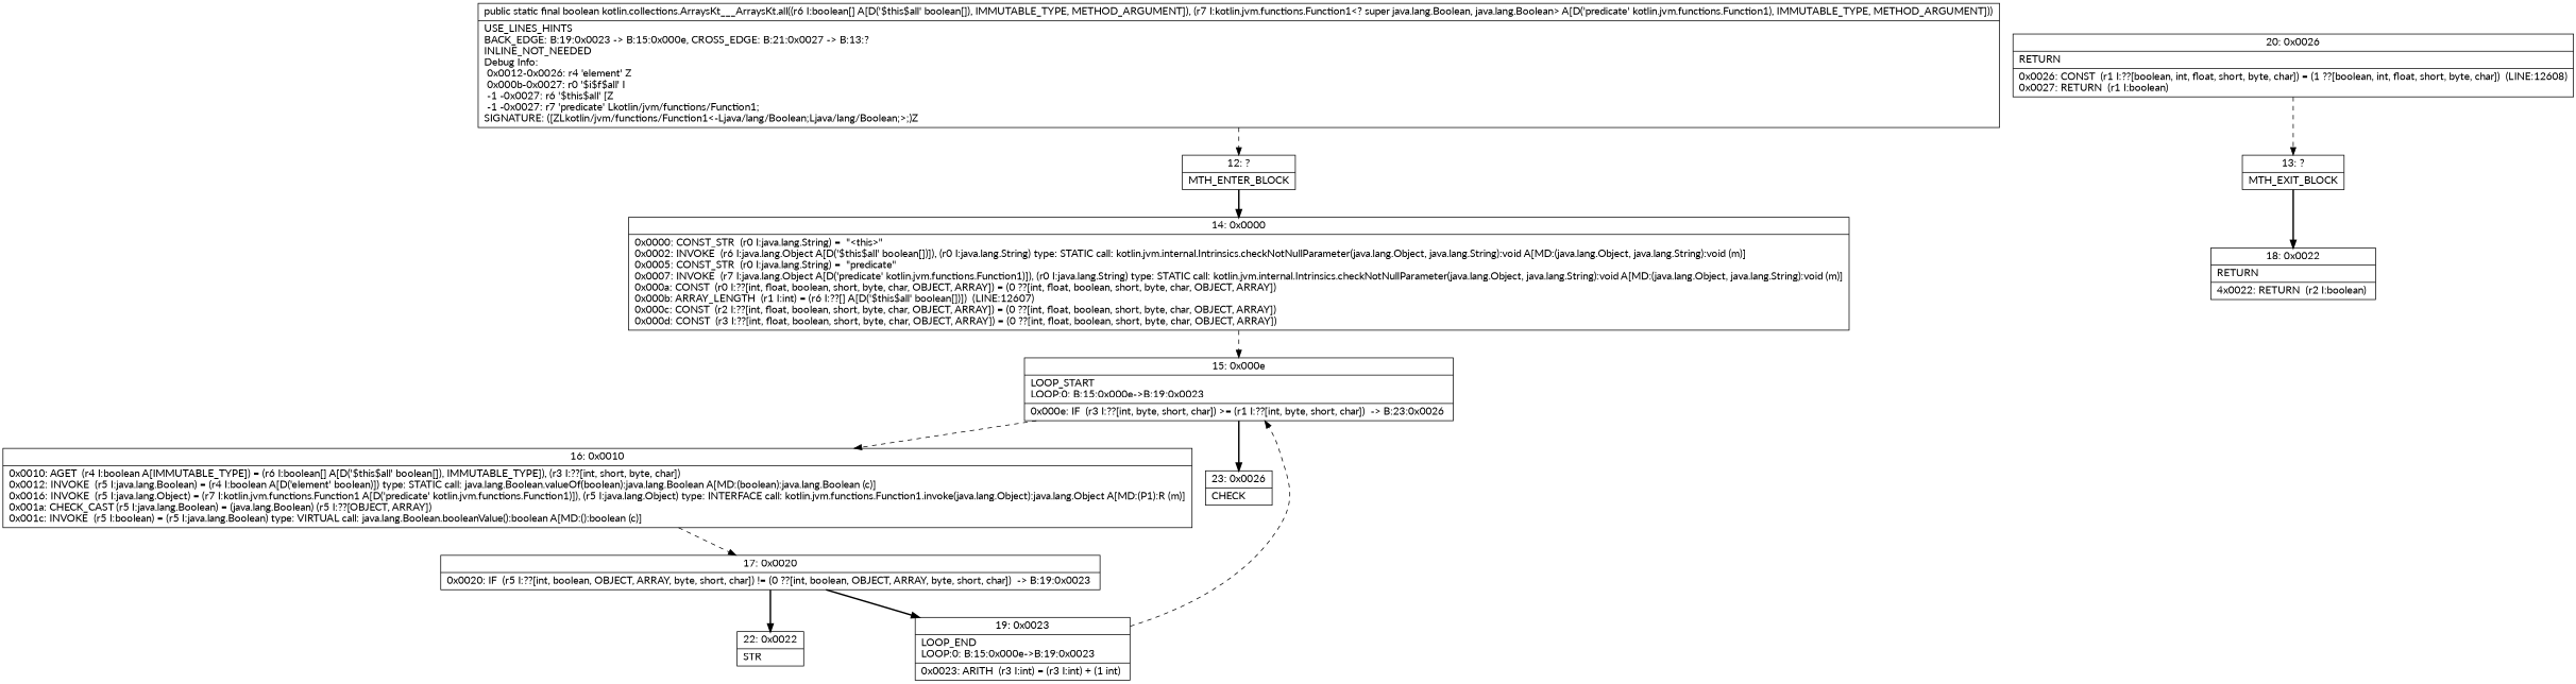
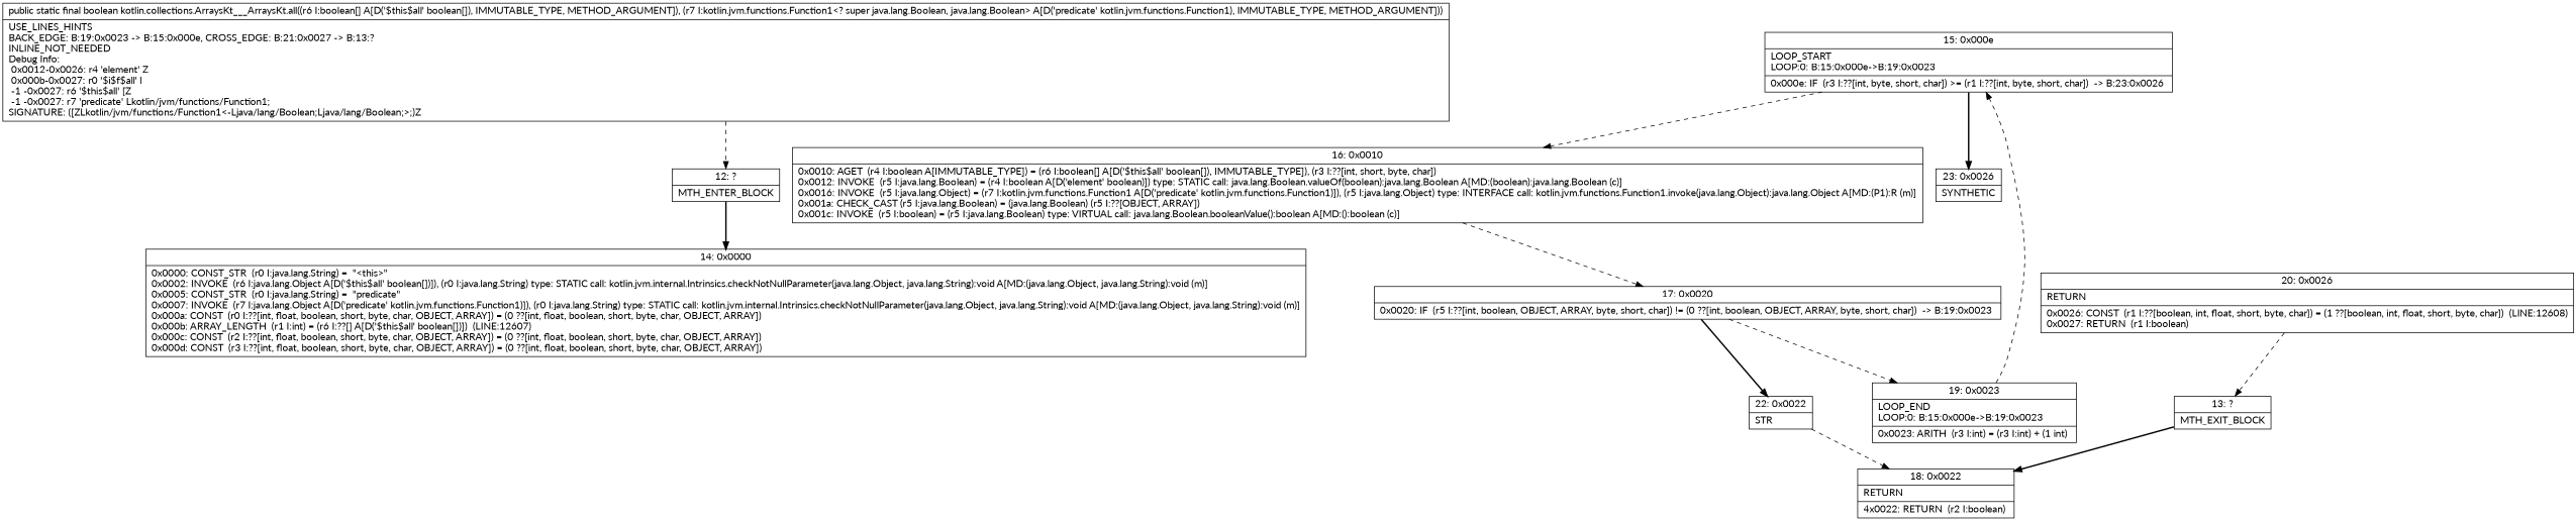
  digraph {
    fontname=Lato
    node [fontname=Lato shape=record]
    edge [fontname=Lato style=dashed]
    n1 [label="{12\:\ ?|MTH_ENTER_BLOCK\l}"]
    n2 [label="{14\:\ 0x0000|0x0000: CONST_STR  (r0 I:java.lang.String) =  \"\<this\>\" \l0x0002: INVOKE  (r6 I:java.lang.Object A[D('$this$all' boolean[])]), (r0 I:java.lang.String) type: STATIC call: kotlin.jvm.internal.Intrinsics.checkNotNullParameter(java.lang.Object, java.lang.String):void A[MD:(java.lang.Object, java.lang.String):void (m)]\l0x0005: CONST_STR  (r0 I:java.lang.String) =  \"predicate\" \l0x0007: INVOKE  (r7 I:java.lang.Object A[D('predicate' kotlin.jvm.functions.Function1)]), (r0 I:java.lang.String) type: STATIC call: kotlin.jvm.internal.Intrinsics.checkNotNullParameter(java.lang.Object, java.lang.String):void A[MD:(java.lang.Object, java.lang.String):void (m)]\l0x000a: CONST  (r0 I:??[int, float, boolean, short, byte, char, OBJECT, ARRAY]) = (0 ??[int, float, boolean, short, byte, char, OBJECT, ARRAY]) \l0x000b: ARRAY_LENGTH  (r1 I:int) = (r6 I:??[] A[D('$this$all' boolean[])])  (LINE:12607)\l0x000c: CONST  (r2 I:??[int, float, boolean, short, byte, char, OBJECT, ARRAY]) = (0 ??[int, float, boolean, short, byte, char, OBJECT, ARRAY]) \l0x000d: CONST  (r3 I:??[int, float, boolean, short, byte, char, OBJECT, ARRAY]) = (0 ??[int, float, boolean, short, byte, char, OBJECT, ARRAY]) \l}"]
    n3 [label="{15\:\ 0x000e|LOOP_START\lLOOP:0: B:15:0x000e\-\>B:19:0x0023\l|0x000e: IF  (r3 I:??[int, byte, short, char]) \>= (r1 I:??[int, byte, short, char])  \-\> B:23:0x0026 \l}"]
    n4 [label="{16\:\ 0x0010|0x0010: AGET  (r4 I:boolean A[IMMUTABLE_TYPE]) = (r6 I:boolean[] A[D('$this$all' boolean[]), IMMUTABLE_TYPE]), (r3 I:??[int, short, byte, char]) \l0x0012: INVOKE  (r5 I:java.lang.Boolean) = (r4 I:boolean A[D('element' boolean)]) type: STATIC call: java.lang.Boolean.valueOf(boolean):java.lang.Boolean A[MD:(boolean):java.lang.Boolean (c)]\l0x0016: INVOKE  (r5 I:java.lang.Object) = (r7 I:kotlin.jvm.functions.Function1 A[D('predicate' kotlin.jvm.functions.Function1)]), (r5 I:java.lang.Object) type: INTERFACE call: kotlin.jvm.functions.Function1.invoke(java.lang.Object):java.lang.Object A[MD:(P1):R (m)]\l0x001a: CHECK_CAST (r5 I:java.lang.Boolean) = (java.lang.Boolean) (r5 I:??[OBJECT, ARRAY]) \l0x001c: INVOKE  (r5 I:boolean) = (r5 I:java.lang.Boolean) type: VIRTUAL call: java.lang.Boolean.booleanValue():boolean A[MD:():boolean (c)]\l}"]
-   n5 [label="{23\:\ 0x0026|CHECK\l}"]
+   n5 [label="{23\:\ 0x0026|SYNTHETIC\l}"]
    n6 [label="{17\:\ 0x0020|0x0020: IF  (r5 I:??[int, boolean, OBJECT, ARRAY, byte, short, char]) != (0 ??[int, boolean, OBJECT, ARRAY, byte, short, char])  \-\> B:19:0x0023 \l}"]
    n7 [label="{19\:\ 0x0023|LOOP_END\lLOOP:0: B:15:0x000e\-\>B:19:0x0023\l|0x0023: ARITH  (r3 I:int) = (r3 I:int) + (1 int) \l}"]
    n8 [label="{22\:\ 0x0022|STR\l}"]
    n9 [label="{18\:\ 0x0022|RETURN\l|4x0022: RETURN  (r2 I:boolean) \l}"]
    n10 [label="{13\:\ ?|MTH_EXIT_BLOCK\l}"]
    n11 [label="{20\:\ 0x0026|RETURN\l|0x0026: CONST  (r1 I:??[boolean, int, float, short, byte, char]) = (1 ??[boolean, int, float, short, byte, char])  (LINE:12608)\l0x0027: RETURN  (r1 I:boolean) \l}"]
    n12 [label="{public static final boolean kotlin.collections.ArraysKt___ArraysKt.all((r6 I:boolean[] A[D('$this$all' boolean[]), IMMUTABLE_TYPE, METHOD_ARGUMENT]), (r7 I:kotlin.jvm.functions.Function1\<? super java.lang.Boolean, java.lang.Boolean\> A[D('predicate' kotlin.jvm.functions.Function1), IMMUTABLE_TYPE, METHOD_ARGUMENT]))  | USE_LINES_HINTS\lBACK_EDGE: B:19:0x0023 \-\> B:15:0x000e, CROSS_EDGE: B:21:0x0027 \-\> B:13:?\lINLINE_NOT_NEEDED\lDebug Info:\l  0x0012\-0x0026: r4 'element' Z\l  0x000b\-0x0027: r0 '$i$f$all' I\l  \-1 \-0x0027: r6 '$this$all' [Z\l  \-1 \-0x0027: r7 'predicate' Lkotlin\/jvm\/functions\/Function1;\lSIGNATURE: ([ZLkotlin\/jvm\/functions\/Function1\<\-Ljava\/lang\/Boolean;Ljava\/lang\/Boolean;\>;)Z\l}"]
    n1 -> n2 [style=bold]
-   n2 -> n3
    n3 -> n4
    n3 -> n5 [style=bold]
    n4 -> n6
-   n6 -> n7 [style=bold]
+   n6 -> n7
    n6 -> n8 [style=bold]
    n7 -> n3
+   n8 -> n9
    n10 -> n9 [style=bold]
    n11 -> n10
    n12 -> n1
  }
